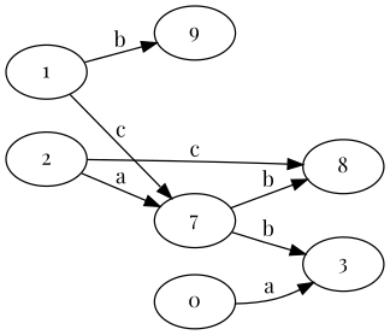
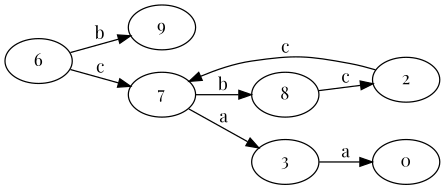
  strict digraph {
    fontname="Playfair Display"
    rankdir=LR
    node [fontname="Playfair Display"]
    edge [fontname="Playfair Display"]
    n1 [label=9]
-   1
+   1 [label=6]
    7
    8
    3
    2
    0
    1 -> n1 [label=b]
    1 -> 7 [label=c]
    7 -> 8 [label=b]
-   7 -> 3 [label=b]
-   2 -> 7 [label=a]
-   2 -> 8 [label=c]
-   0 -> 3 [label=a]
+   7 -> 3 [label=a]
+   2 -> 7 [label=c]
+   8 -> 2 [label=c]
+   3 -> 0 [label=a]
  }
